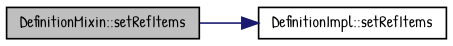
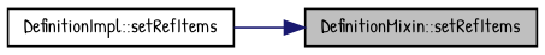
  digraph {
    rankdir=LR
    fontname="Patrick Hand"
    node [color=black fontname="Patrick Hand" fontsize=10 shape=record style=filled]
    n1 [fillcolor=grey75 fontcolor=black height=0.2 label="DefinitionMixin::setRefItems" width=0.4]
    n2 [fillcolor=white height=0.2 label="DefinitionImpl::setRefItems" width=0.4]
-   n1 -> n2 [color=midnightblue fontname="Patrick Hand" fontsize=10 labelfontname=Helvetica labelfontsize=10 style=solid]
+   n2 -> n1 [color=midnightblue fontname="Patrick Hand" fontsize=10 labelfontname=Helvetica labelfontsize=10 style=solid]
  }
